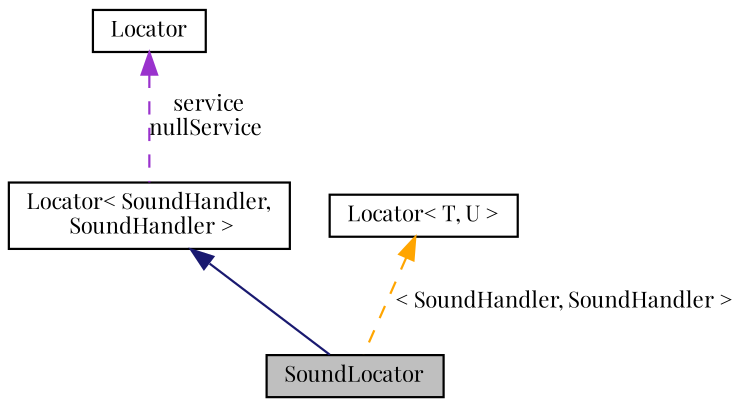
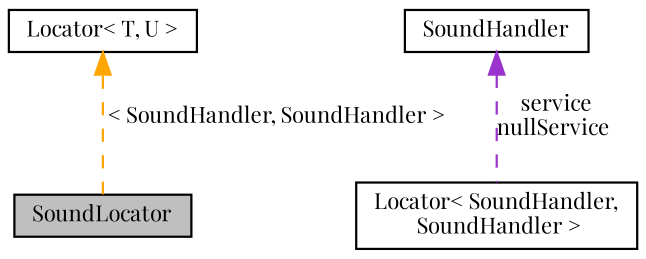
  digraph {
    fontname="Playfair Display"
    node [color=black fillcolor=white fontname="Playfair Display" fontsize=10 shape=record style=filled]
    edge [dir=back fontname="Playfair Display" fontsize=10 labelfontname=Helvetica labelfontsize=10 style=dashed]
    n1 [fillcolor=grey75 fontcolor=black height=0.2 label=SoundLocator width=0.4]
    n2 [height=0.2 label="Locator\< SoundHandler,\l SoundHandler \>" width=0.4]
-   n3 [height=0.2 label=Locator width=0.4]
+   n3 [height=0.2 label=SoundHandler width=0.4]
    n4 [height=0.2 label="Locator\< T, U \>" width=0.4]
-   n2 -> n1 [color=midnightblue style=solid]
    n3 -> n2 [color=darkorchid3 label=" service\nnullService"]
    n4 -> n1 [color=orange label=" \< SoundHandler, SoundHandler \>"]
  }
